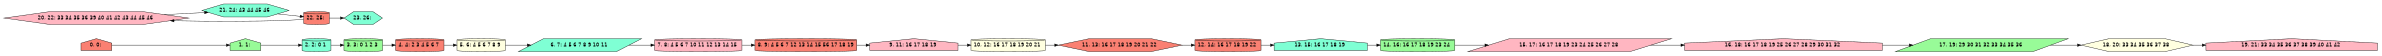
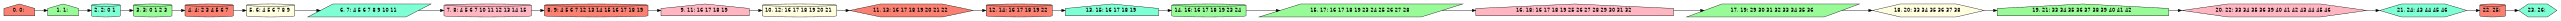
  digraph {
    fontname="DejaVu Sans"
    rankdir=LR
    node [fillcolor=salmon fontname="DejaVu Sans" shape=cylinder style=filled]
    edge [fontname="DejaVu Sans"]
    n1 [label="0, 0: " shape=house]
    n2 [fillcolor=palegreen label="1, 1: " shape=house]
    n3 [fillcolor=aquamarine label="2, 2: 0 1 "]
    n4 [fillcolor=palegreen label="3, 3: 0 1 2 3 "]
    n5 [label="4, 4: 2 3 4 5 6 7 "]
    n6 [fillcolor=lightyellow label="5, 6: 4 5 6 7 8 9 "]
    n7 [fillcolor=aquamarine label="6, 7: 4 5 6 7 8 9 10 11 " shape=parallelogram]
    n8 [fillcolor=lightpink label="7, 8: 4 5 6 7 10 11 12 13 14 15 "]
-   n9 [label="8, 9: 4 5 6 7 12 13 14 15 56 17 18 19"]
+   n9 [label="8, 9: 4 5 6 7 12 13 14 15 16 17 18 19 "]
    n10 [fillcolor=lightpink label="9, 11: 16 17 18 19 " shape=house]
    n11 [fillcolor=lightyellow label="10, 12: 16 17 18 19 20 21 "]
    n12 [label="11, 13: 16 17 18 19 20 21 22 " shape=hexagon]
    n13 [label="12, 14: 16 17 18 19 22 "]
    n14 [fillcolor=aquamarine label="13, 15: 16 17 18 19 " shape=house]
    n15 [fillcolor=palegreen label="14, 16: 16 17 18 19 23 24 "]
-   n16 [fillcolor=lightpink label="15, 17: 16 17 18 19 23 24 25 26 27 28 " shape=parallelogram]
+   n16 [fillcolor=palegreen label="15, 17: 16 17 18 19 23 24 25 26 27 28 " shape=parallelogram]
    n17 [fillcolor=lightpink label="16, 18: 16 17 18 19 25 26 27 28 29 30 31 32 " shape=house]
    n18 [fillcolor=palegreen label="17, 19: 29 30 31 32 33 34 35 36 " shape=parallelogram]
    n19 [fillcolor=lightyellow label="18, 20: 33 34 35 36 37 38 " shape=hexagon]
-   n20 [fillcolor=lightpink label="19, 21: 33 34 35 36 37 38 39 40 41 42 " shape=house]
+   n20 [fillcolor=palegreen label="19, 21: 33 34 35 36 37 38 39 40 41 42 " shape=house]
    n21 [fillcolor=lightpink label="20, 22: 33 34 35 36 39 40 41 42 43 44 45 46 " shape=hexagon]
    n22 [fillcolor=aquamarine label="21, 24: 43 44 45 46 " shape=hexagon]
    n23 [label="22, 25: "]
    n24 [fillcolor=aquamarine label="23, 26: " shape=hexagon]
    n1 -> n2
    n2 -> n3
    n3 -> n4
    n4 -> n5
    n5 -> n6
    n6 -> n7
    n7 -> n8
    n8 -> n9
    n9 -> n10
    n10 -> n11
    n11 -> n12
    n12 -> n13
    n13 -> n14
    n14 -> n15
    n15 -> n16
    n16 -> n17
    n17 -> n18
    n18 -> n19
    n19 -> n20
-   n23 -> n21
+   n20 -> n21
    n21 -> n22
    n22 -> n23
    n23 -> n24
  }
